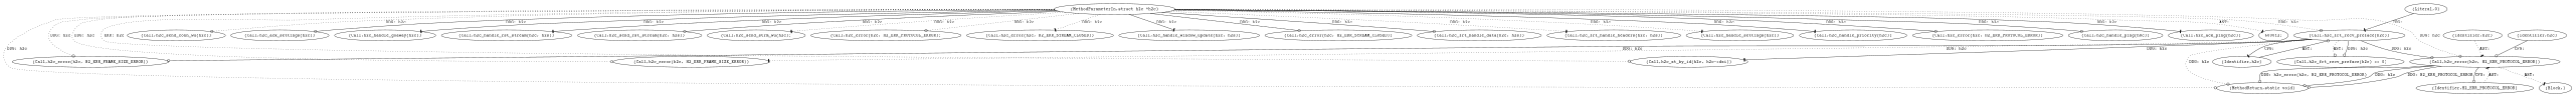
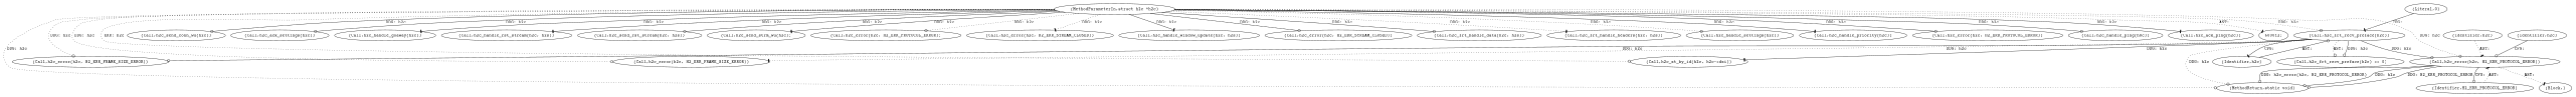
  digraph {
    fontname="Courier Prime"
    node [fontname="Courier Prime"]
    edge [arrowhead=odot fontname="Courier Prime" style=solid]
    n1 [label="(Call,h2c_error(h2c, H2_ERR_PROTOCOL_ERROR))"]
    n2 [label="(Block,)"]
    n3 [label="(MethodReturn,static void)"]
    n4 [label="(Identifier,H2_ERR_PROTOCOL_ERROR)"]
    n5 [label="(Call,h2c_frt_recv_preface(h2c))"]
    n6 [label="(Identifier,h2c)"]
    n7 [label="(Call,h2c_frt_recv_preface(h2c) <= 0)"]
    n8 [label="(Call,h2c_error(h2c, H2_ERR_FRAME_SIZE_ERROR))"]
    n9 [label="(Call,h2c_error(h2c, H2_ERR_FRAME_SIZE_ERROR))"]
    n10 [label="(Call,h2c_st_by_id(h2c, h2c->dsi))"]
    n11 [label="(Call,h2c_send_conn_wu(h2c))"]
    n12 [label="(MethodParameterIn,struct h2c *h2c)"]
    n13 [label="(Call,h2c_ack_settings(h2c))"]
    n14 [label="(Call,h2c_handle_goaway(h2c))"]
    n15 [label="(Call,h2c_handle_rst_stream(h2c, h2s))"]
    n16 [label="(Call,h2c_send_rst_stream(h2c, h2s))"]
    n17 [label="(Call,h2c_send_strm_wu(h2c))"]
    n18 [label="(Call,h2c_error(h2c, H2_ERR_PROTOCOL_ERROR))"]
    n19 [label="(Call,h2c_error(h2c, H2_ERR_STREAM_CLOSED))"]
    n20 [label="(Call,h2c_handle_window_update(h2c, h2s))"]
    n21 [label="(Call,h2c_error(h2c, H2_ERR_STREAM_CLOSED))"]
    n22 [label="(Call,h2c_frt_handle_data(h2c, h2s))"]
    n23 [label="(Call,h2c_frt_handle_headers(h2c, h2s))"]
    n24 [label="(Call,h2c_handle_settings(h2c))"]
    n25 [label="(Call,h2c_handle_priority(h2c))"]
    n26 [label="(Call,h2c_error(h2c, H2_ERR_PROTOCOL_ERROR))"]
    n27 [label="(Call,h2c_handle_ping(h8c))"]
    n28 [label="(Call,h2c_ack_ping(h2c))"]
    n29 [label=6000123]
    n30 [label="(Identifier,h2c)"]
    n31 [label="(Literal,0)"]
    n32 [label="(Identifier,h2c)"]
    n1 -> n2 [arrowhead=tee label="AST: " style=dotted]
    n1 -> n3 [label="DDG: h2c"]
    n1 -> n3 [label="DDG: H2_ERR_PROTOCOL_ERROR"]
    n1 -> n3 [label="DDG: h2c_error(h2c, H2_ERR_PROTOCOL_ERROR)"]
    n1 -> n4 [label="CFG: "]
    n4 -> n1 [arrowhead=tee label="AST: " style=dotted]
    n5 -> n1 [label="DDG: h2c"]
    n5 -> n3 [label="DDG: h2c" style=dotted]
    n5 -> n6 [arrowhead=tee label="CFG: "]
    n5 -> n7 [label="AST: " style=dotted]
    n5 -> n7 [label="DDG: h2c"]
    n5 -> n8 [label="DDG: h2c"]
    n5 -> n9 [arrowhead=tee label="DDG: h2c" style=dotted]
    n5 -> n10 [arrowhead=tee label="DDG: h2c"]
    n6 -> n5 [label="AST: "]
    n12 -> n1 [label="DDG: h2c" style=dotted]
    n12 -> n3 [label="DDG: h2c" style=dotted]
    n12 -> n5 [label="DDG: h2c" style=dotted]
    n12 -> n8 [label="DDG: h2c" style=dotted]
    n12 -> n9 [label="DDG: h2c" style=dotted]
    n12 -> n10 [label="ERR: h2c" style=dotted]
-   n12 -> n11 [label="DDG: h2c" style=dotted]
+   n12 -> n11 [label="DDG: h2c"]
    n12 -> n13 [label="DDG: h2c"]
    n12 -> n14 [arrowhead=tee label="DDG: h2c"]
    n12 -> n15 [arrowhead=tee label="DDG: h2c"]
    n12 -> n16 [label="DDG: h2c"]
-   n12 -> n17 [arrowhead=tee label="DDG: h2c" style=dotted]
+   n12 -> n17 [arrowhead=tee label="DDG: h2c"]
    n12 -> n18 [label="DDG: h2c" style=dotted]
    n12 -> n19 [arrowhead=tee label="DDG: h2c" style=dotted]
    n12 -> n20 [arrowhead=tee label="DDG: h2c"]
    n12 -> n21 [label="DDG: h2c"]
    n12 -> n22 [label="DDG: h2c"]
    n12 -> n23 [arrowhead=tee label="DDG: h2c" style=dotted]
-   n12 -> n24 [arrowhead=tee label="DDG: h2c" style=dotted]
+   n12 -> n24 [label="DDG: h2c" style=dotted]
    n12 -> n25 [arrowhead=tee label="DDG: h2c"]
    n12 -> n26 [label="DDG: h2c"]
    n12 -> n27 [label="DDG: h2c"]
    n12 -> n28 [arrowhead=tee label="DDG: h2c"]
    n12 -> n29 [arrowhead=tee label="AST: " style=dotted]
    n30 -> n1 [arrowhead=tee label="AST: " style=dotted]
    n31 -> n5 [arrowhead=tee label="CFG: "]
    n32 -> n1 [label="CFG: "]
  }
